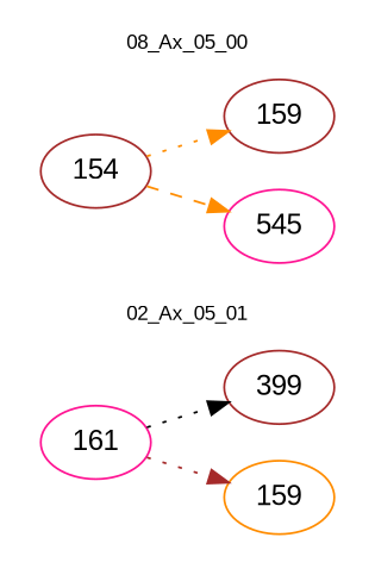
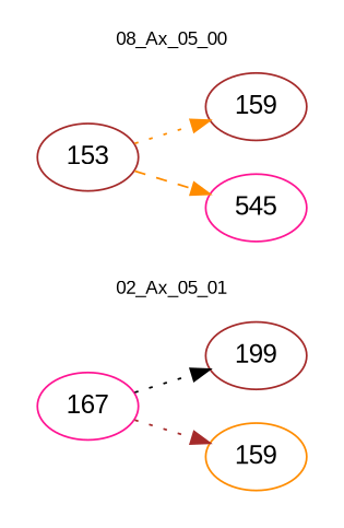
  digraph {
    fontname="Liberation Sans"
    rankdir=LR
    node [color=brown fontname="Liberation Sans"]
    edge [color=darkorange fontname="Liberation Sans" style=dotted]
-   n1 [color=deeppink label=161]
+   n1 [color=deeppink label=167]
    n2 [color=darkorange label=159]
-   n3 [label=399]
-   n4 [label=154]
+   n3 [label=199]
+   n4 [label=153]
    n5 [color=deeppink label=545]
    n6 [label=159]
    subgraph cluster_1 {
      color=white
      fontsize=10
      label="02_Ax_05_01"
      n1
      n2
      n3
    }
    subgraph cluster_2 {
      color=white
      fontsize=10
      label="08_Ax_05_00"
      n4
      n5
      n6
    }
    n1 -> n2 [color=brown]
    n1 -> n3 [color=black]
    n4 -> n5 [style=dashed]
    n4 -> n6
  }
